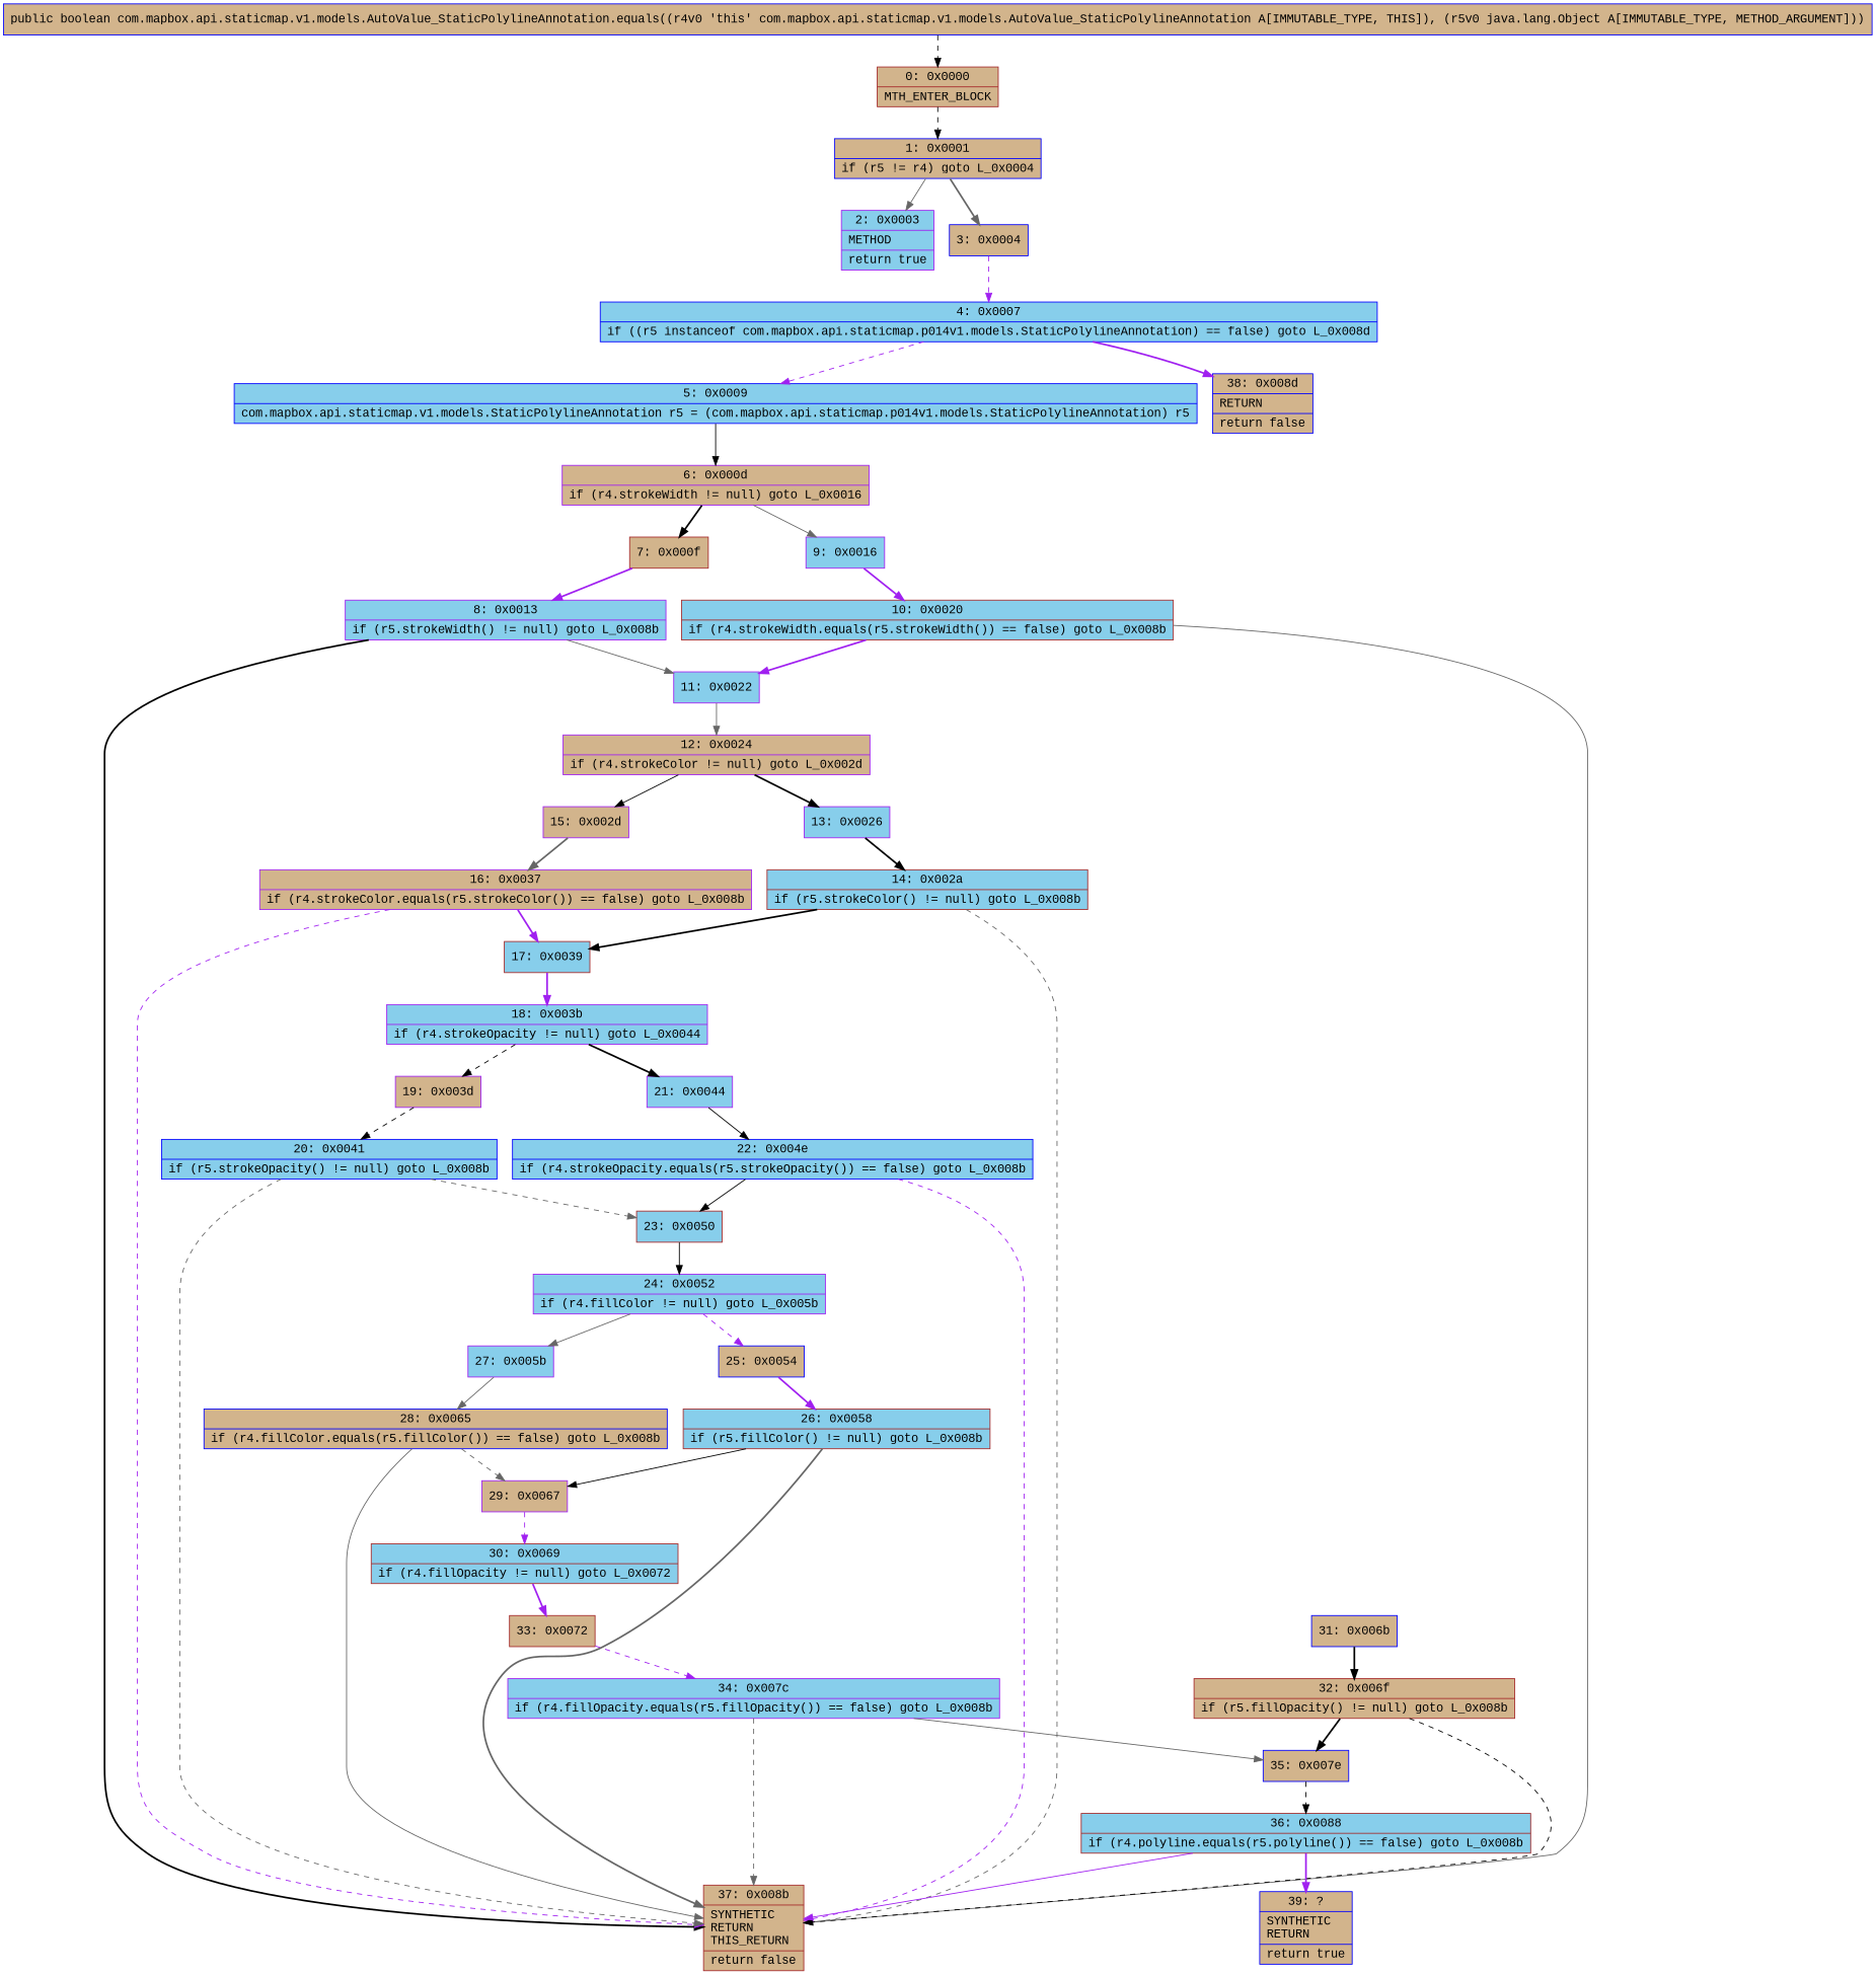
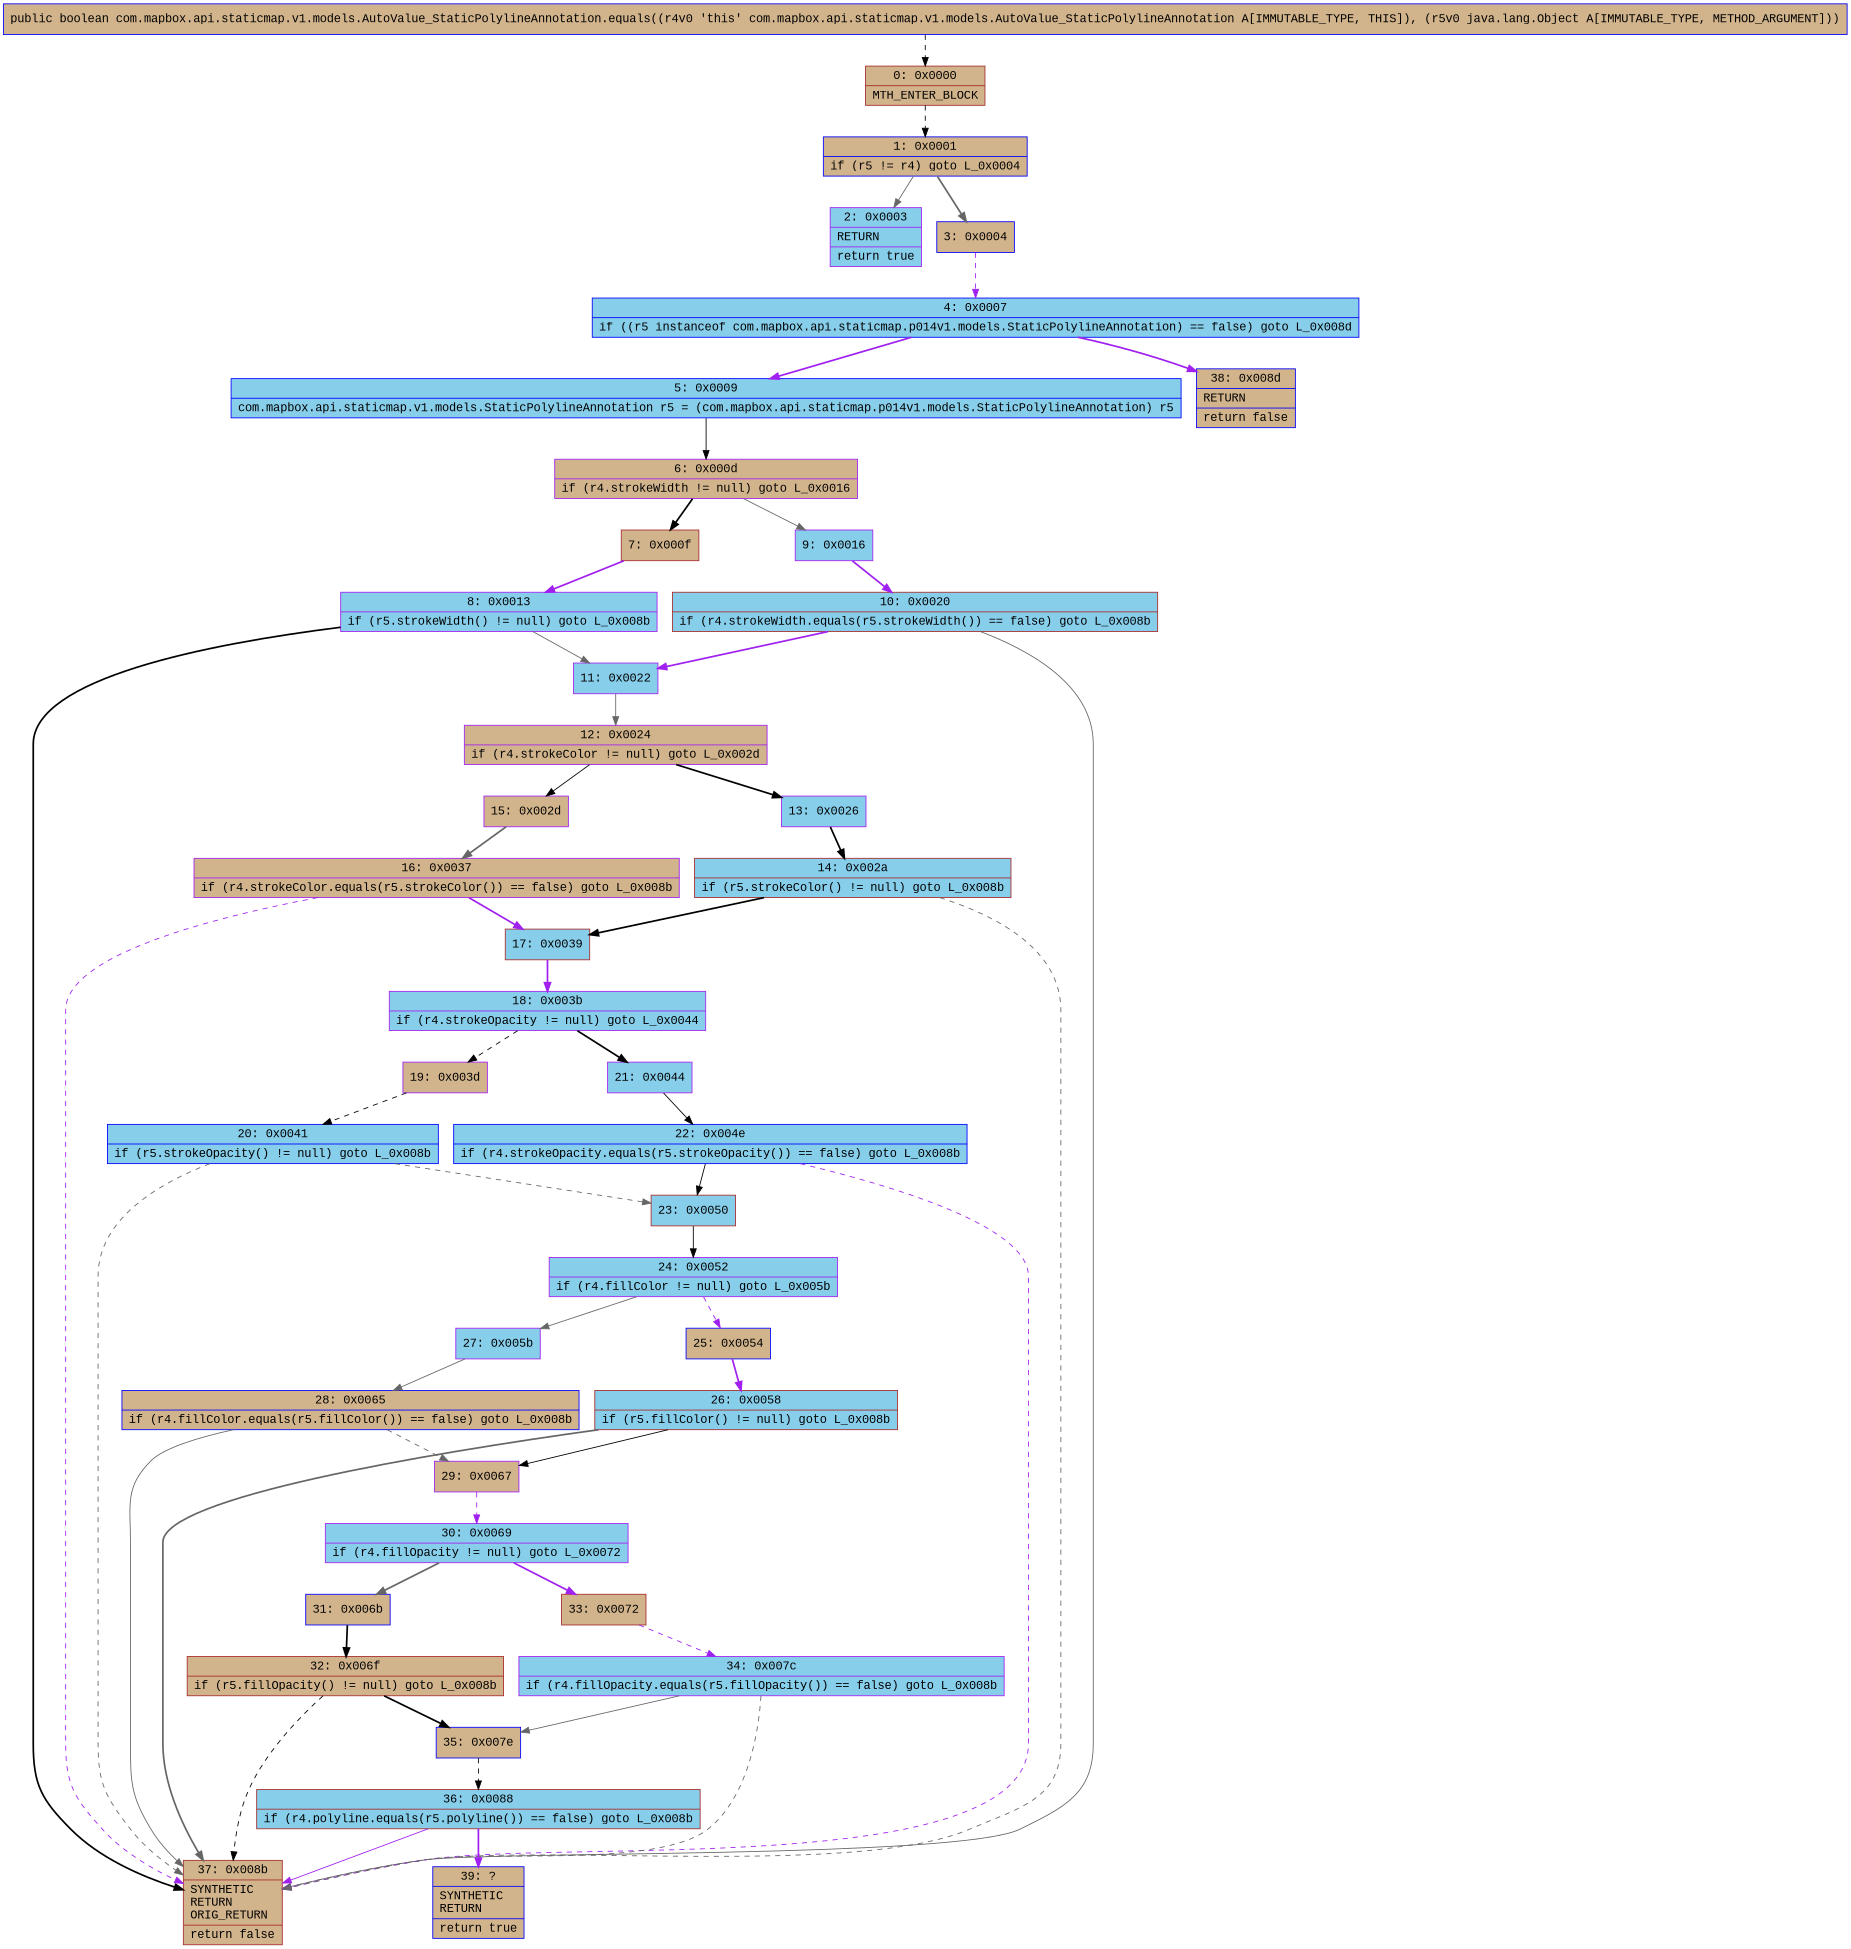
  digraph {
    fontname="Liberation Mono"
    node [color=purple fillcolor=skyblue fontname="Liberation Mono" shape=record style=filled]
    edge [color=black fontname="Liberation Mono" style=bold]
    n1 [color=brown fillcolor=tan label="{0\:\ 0x0000|MTH_ENTER_BLOCK\l}"]
    n2 [color=blue fillcolor=tan label="{1\:\ 0x0001|if (r5 != r4) goto L_0x0004\l}"]
-   n3 [label="{2\:\ 0x0003|METHOD\l|return true\l}"]
+   n3 [label="{2\:\ 0x0003|RETURN\l|return true\l}"]
    n4 [color=blue fillcolor=tan label="{3\:\ 0x0004}"]
    n5 [color=blue label="{4\:\ 0x0007|if ((r5 instanceof com.mapbox.api.staticmap.p014v1.models.StaticPolylineAnnotation) == false) goto L_0x008d\l}"]
    n6 [color=blue label="{5\:\ 0x0009|com.mapbox.api.staticmap.v1.models.StaticPolylineAnnotation r5 = (com.mapbox.api.staticmap.p014v1.models.StaticPolylineAnnotation) r5\l}"]
    n7 [color=blue fillcolor=tan label="{38\:\ 0x008d|RETURN\l|return false\l}"]
    n8 [fillcolor=tan label="{6\:\ 0x000d|if (r4.strokeWidth != null) goto L_0x0016\l}"]
    n9 [color=brown fillcolor=tan label="{7\:\ 0x000f}"]
    n10 [label="{9\:\ 0x0016}"]
    n11 [label="{8\:\ 0x0013|if (r5.strokeWidth() != null) goto L_0x008b\l}"]
    n12 [color=brown label="{10\:\ 0x0020|if (r4.strokeWidth.equals(r5.strokeWidth()) == false) goto L_0x008b\l}"]
    n13 [label="{11\:\ 0x0022}"]
-   n14 [color=brown fillcolor=tan label="{37\:\ 0x008b|SYNTHETIC\lRETURN\lTHIS_RETURN\l|return false\l}"]
+   n14 [color=brown fillcolor=tan label="{37\:\ 0x008b|SYNTHETIC\lRETURN\lORIG_RETURN\l|return false\l}"]
    n15 [fillcolor=tan label="{12\:\ 0x0024|if (r4.strokeColor != null) goto L_0x002d\l}"]
    n16 [label="{13\:\ 0x0026}"]
    n17 [fillcolor=tan label="{15\:\ 0x002d}"]
    n18 [color=brown label="{14\:\ 0x002a|if (r5.strokeColor() != null) goto L_0x008b\l}"]
    n19 [fillcolor=tan label="{16\:\ 0x0037|if (r4.strokeColor.equals(r5.strokeColor()) == false) goto L_0x008b\l}"]
    n20 [color=brown label="{17\:\ 0x0039}"]
    n21 [label="{18\:\ 0x003b|if (r4.strokeOpacity != null) goto L_0x0044\l}"]
    n22 [fillcolor=tan label="{19\:\ 0x003d}"]
    n23 [label="{21\:\ 0x0044}"]
    n24 [color=blue label="{20\:\ 0x0041|if (r5.strokeOpacity() != null) goto L_0x008b\l}"]
    n25 [color=blue label="{22\:\ 0x004e|if (r4.strokeOpacity.equals(r5.strokeOpacity()) == false) goto L_0x008b\l}"]
    n26 [color=brown label="{23\:\ 0x0050}"]
    n27 [label="{24\:\ 0x0052|if (r4.fillColor != null) goto L_0x005b\l}"]
    n28 [color=blue fillcolor=tan label="{25\:\ 0x0054}"]
    n29 [label="{27\:\ 0x005b}"]
    n30 [color=brown label="{26\:\ 0x0058|if (r5.fillColor() != null) goto L_0x008b\l}"]
    n31 [color=blue fillcolor=tan label="{28\:\ 0x0065|if (r4.fillColor.equals(r5.fillColor()) == false) goto L_0x008b\l}"]
    n32 [fillcolor=tan label="{29\:\ 0x0067}"]
-   n33 [color=brown label="{30\:\ 0x0069|if (r4.fillOpacity != null) goto L_0x0072\l}"]
+   n33 [label="{30\:\ 0x0069|if (r4.fillOpacity != null) goto L_0x0072\l}"]
    n34 [color=blue fillcolor=tan label="{31\:\ 0x006b}"]
    n35 [color=brown fillcolor=tan label="{33\:\ 0x0072}"]
    n36 [color=brown fillcolor=tan label="{32\:\ 0x006f|if (r5.fillOpacity() != null) goto L_0x008b\l}"]
    n37 [label="{34\:\ 0x007c|if (r4.fillOpacity.equals(r5.fillOpacity()) == false) goto L_0x008b\l}"]
    n38 [color=blue fillcolor=tan label="{35\:\ 0x007e}"]
    n39 [color=brown label="{36\:\ 0x0088|if (r4.polyline.equals(r5.polyline()) == false) goto L_0x008b\l}"]
    n40 [color=blue fillcolor=tan label="{39\:\ ?|SYNTHETIC\lRETURN\l|return true\l}"]
    n41 [color=blue fillcolor=tan label="{public boolean com.mapbox.api.staticmap.v1.models.AutoValue_StaticPolylineAnnotation.equals((r4v0 'this' com.mapbox.api.staticmap.v1.models.AutoValue_StaticPolylineAnnotation A[IMMUTABLE_TYPE, THIS]), (r5v0 java.lang.Object A[IMMUTABLE_TYPE, METHOD_ARGUMENT])) }"]
    n1 -> n2 [style=dashed]
    n2 -> n3 [color=gray40 style=solid]
    n2 -> n4 [color=gray40]
    n4 -> n5 [color=purple style=dashed]
-   n5 -> n6 [color=purple style=dashed]
+   n5 -> n6 [color=purple]
    n5 -> n7 [color=purple]
    n6 -> n8 [style=solid]
    n8 -> n9
    n8 -> n10 [color=gray40 style=solid]
    n9 -> n11 [color=purple]
    n10 -> n12 [color=purple]
    n11 -> n13 [color=gray40 style=solid]
    n11 -> n14
    n12 -> n13 [color=purple]
    n12 -> n14 [color=gray40 style=solid]
    n13 -> n15 [color=gray40 style=solid]
    n15 -> n16
    n15 -> n17 [style=solid]
    n16 -> n18
    n17 -> n19 [color=gray40]
    n18 -> n14 [color=gray40 style=dashed]
    n18 -> n20
    n19 -> n14 [color=purple style=dashed]
    n19 -> n20 [color=purple]
    n20 -> n21 [color=purple]
    n21 -> n22 [style=dashed]
    n21 -> n23
    n22 -> n24 [style=dashed]
    n23 -> n25 [style=solid]
    n24 -> n14 [color=gray40 style=dashed]
    n24 -> n26 [color=gray40 style=dashed]
    n25 -> n14 [color=purple style=dashed]
    n25 -> n26 [style=solid]
    n26 -> n27 [style=solid]
    n27 -> n28 [color=purple style=dashed]
    n27 -> n29 [color=gray40 style=solid]
    n28 -> n30 [color=purple]
    n29 -> n31 [color=gray40 style=solid]
    n30 -> n14 [color=gray40]
    n30 -> n32 [style=solid]
    n31 -> n14 [color=gray40 style=solid]
    n31 -> n32 [color=gray40 style=dashed]
    n32 -> n33 [color=purple style=dashed]
+   n33 -> n34 [color=gray40]
    n33 -> n35 [color=purple]
    n34 -> n36
    n35 -> n37 [color=purple style=dashed]
    n36 -> n14 [style=dashed]
    n36 -> n38
    n37 -> n14 [color=gray40 style=dashed]
    n37 -> n38 [color=gray40 style=solid]
    n38 -> n39 [style=dashed]
    n39 -> n14 [color=purple style=solid]
    n39 -> n40 [color=purple]
    n41 -> n1 [style=dashed]
  }
